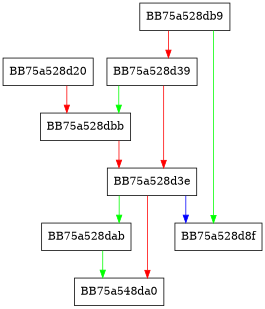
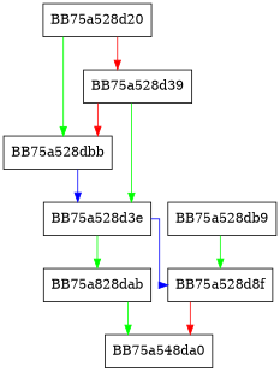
  digraph {
    splines=ortho
    node [shape=box]
    edge [color=green]
    BB75a528d20
    BB75a528dbb
    BB75a528d39
    BB75a528d3e
-   BB75a528dab
+   BB75a528dab [label=BB75a828dab]
    BB75a528d8f
    n7 [label=BB75a548da0]
    BB75a528db9
-   BB75a528d20 -> BB75a528dbb [color=red]
-   BB75a528db9 -> BB75a528d39 [color=red]
-   BB75a528dbb -> BB75a528d3e [color=red]
-   BB75a528d39 -> BB75a528dbb
-   BB75a528d39 -> BB75a528d3e [color=red]
+   BB75a528d20 -> BB75a528dbb
+   BB75a528d20 -> BB75a528d39 [color=red]
+   BB75a528dbb -> BB75a528d3e [color=blue]
+   BB75a528d39 -> BB75a528dbb [color=red]
+   BB75a528d39 -> BB75a528d3e
    BB75a528d3e -> BB75a528dab
    BB75a528d3e -> BB75a528d8f [color=blue]
    BB75a528dab -> n7
-   BB75a528d3e -> n7 [color=red]
+   BB75a528d8f -> n7 [color=red]
    BB75a528db9 -> BB75a528d8f
  }
